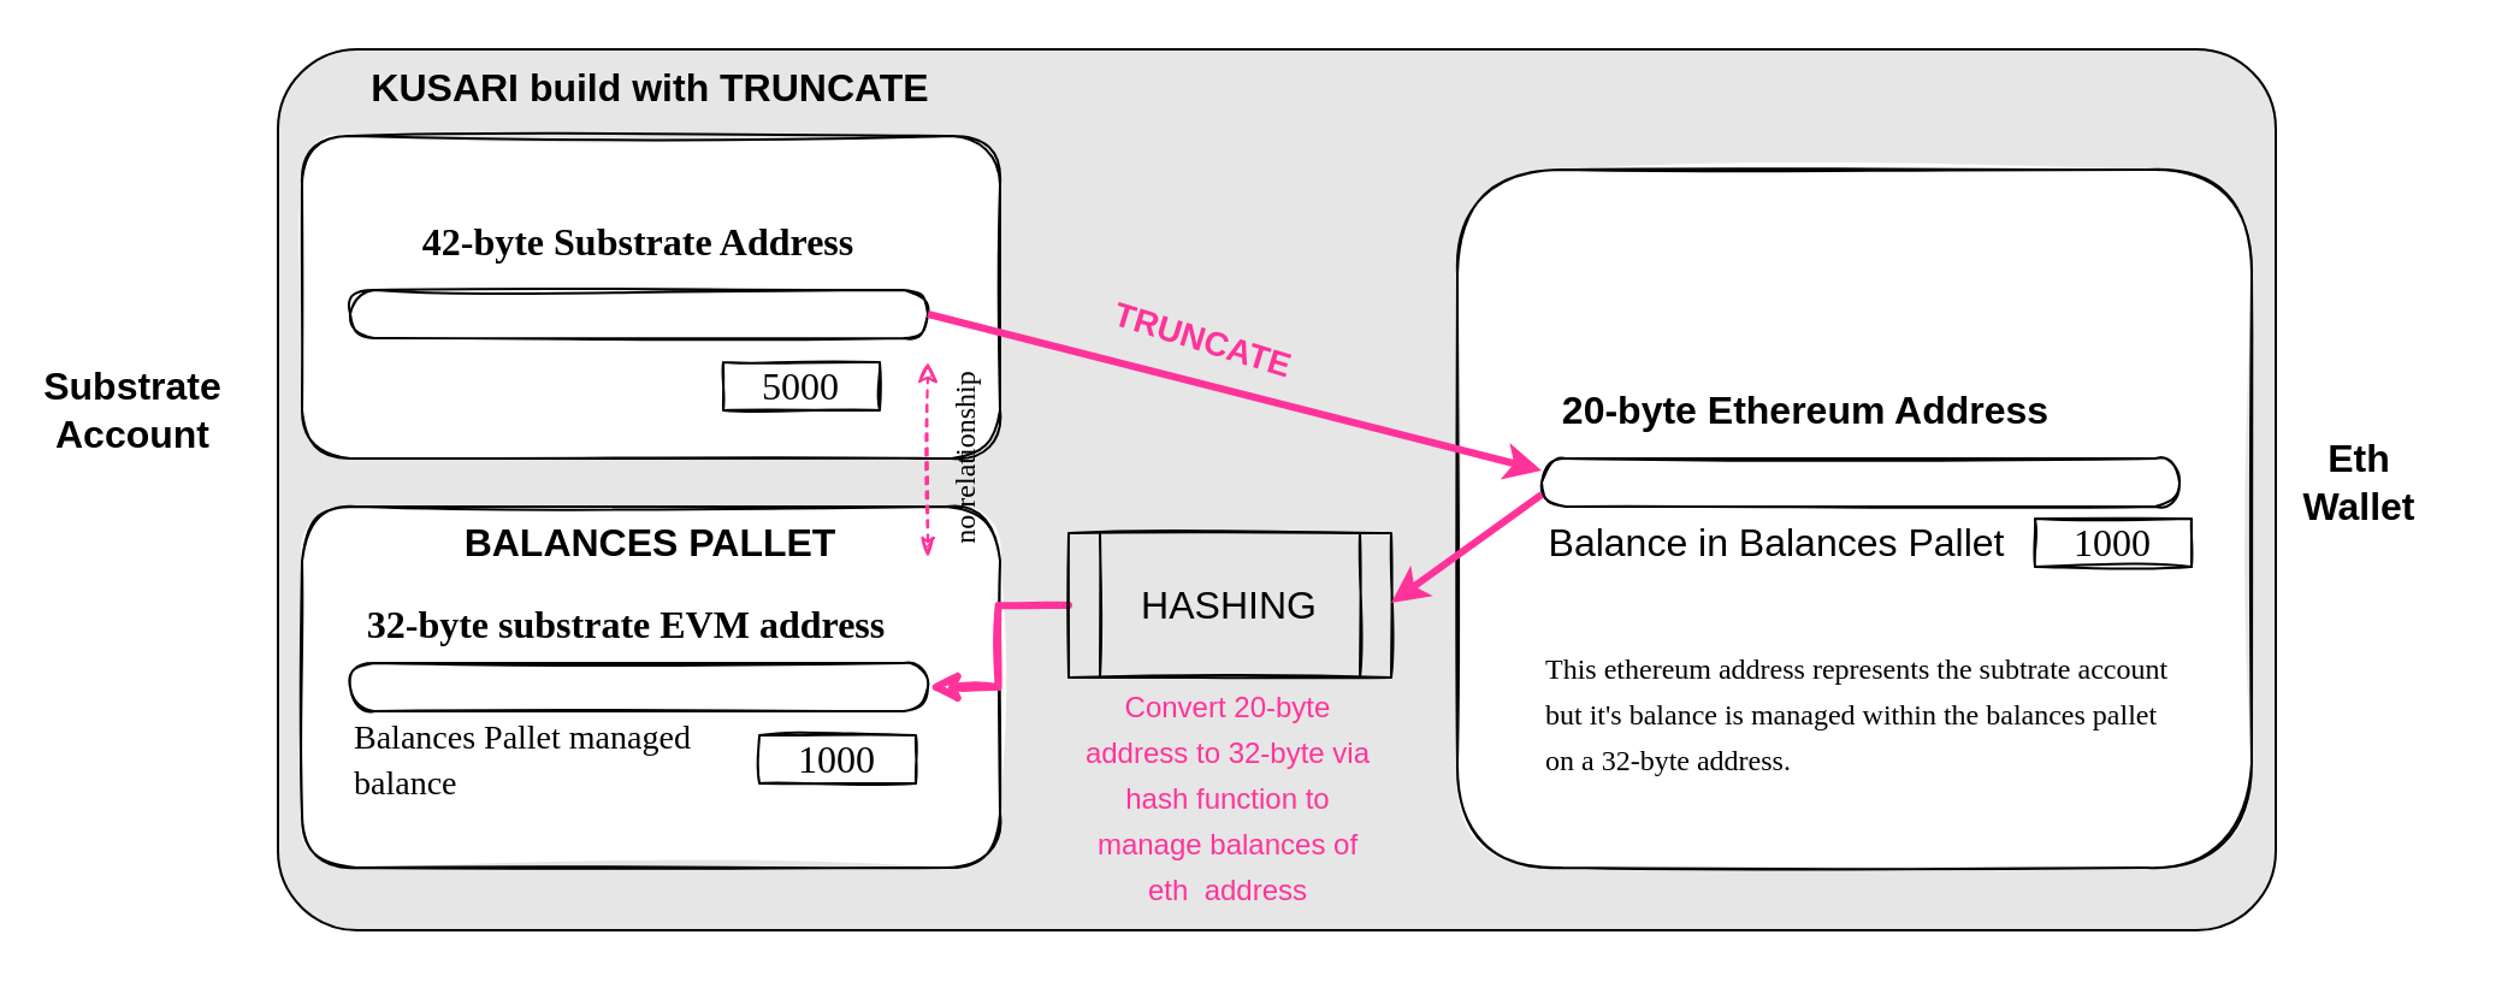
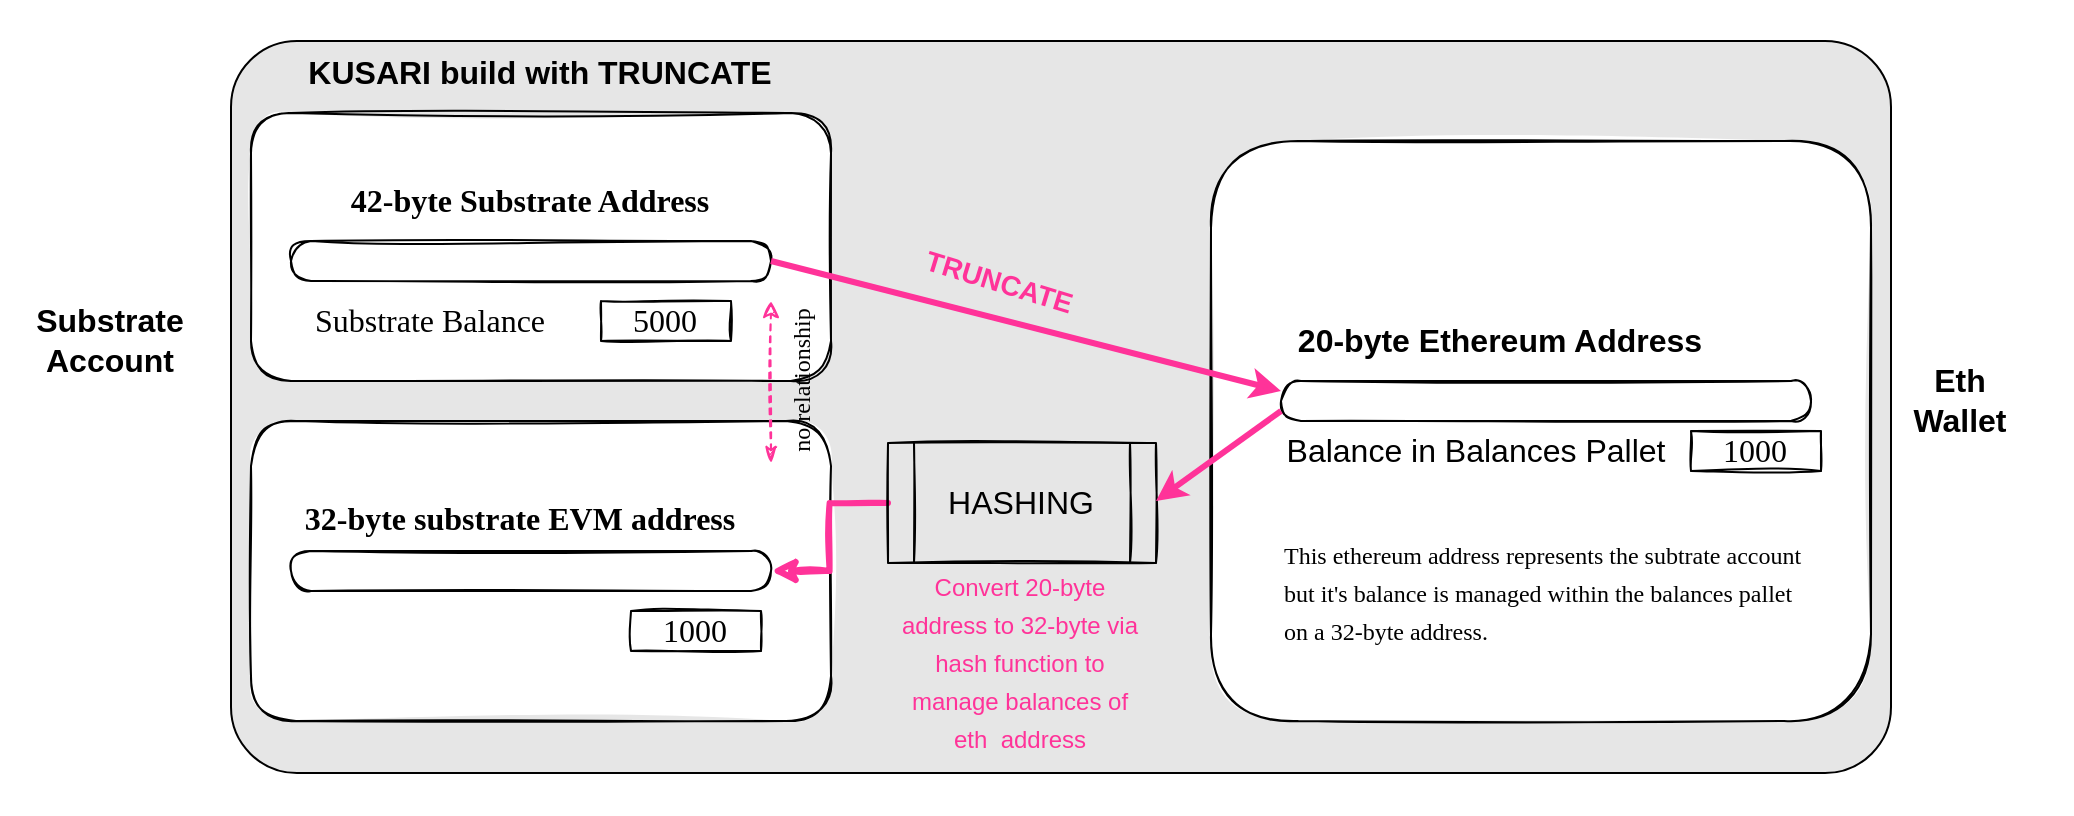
  <mxCell id="0" />
  <mxCell id="1" parent="0" />
  <mxCell id="2" value="" style="rounded=1;whiteSpace=wrap;html=1;shadow=0;glass=0;sketch=0;fontFamily=Helvetica;fontSize=15;fontColor=#000000;strokeColor=#000000;align=center;arcSize=9;fillColor=#E6E6E6;" vertex="1" parent="1"><mxGeometry y="20" width="830" height="366" as="geometry" x="115" /></mxCell>
  <mxCell id="3" value="" style="rounded=1;whiteSpace=wrap;html=1;shadow=0;sketch=1;fontSize=16;fontColor=#000000;strokeColor=#000000;align=center;glass=0;fillColor=#FFFFFF;" vertex="1" parent="1"><mxGeometry x="125" y="210" width="290" height="150" as="geometry" /></mxCell>
  <mxCell id="4" value="" style="rounded=1;whiteSpace=wrap;html=1;shadow=0;sketch=1;fontSize=16;fontColor=#000000;strokeColor=#000000;align=center;glass=0;fillColor=#FFFFFF;" vertex="1" parent="1"><mxGeometry x="125" y="56" width="290" height="134" as="geometry" /></mxCell>
  <mxCell id="5" value="" style="rounded=1;whiteSpace=wrap;html=1;shadow=0;sketch=1;fontSize=16;fontColor=#000000;strokeColor=#000000;align=center;glass=0;fillColor=#FFFFFF;" vertex="1" parent="1"><mxGeometry x="605" y="70" width="330" height="290" as="geometry" /></mxCell>
  <mxCell id="6" value="" style="rounded=1;whiteSpace=wrap;html=1;shadow=0;glass=0;sketch=1;fontSize=16;fontColor=#000000;strokeColor=#000000;fillColor=none;align=center;arcSize=50;" vertex="1" parent="1"><mxGeometry x="145" y="120" width="240" height="20" as="geometry" /></mxCell>
  <mxCell id="7" value="42-byte Substrate Address" style="text;html=1;strokeColor=none;fillColor=none;align=center;verticalAlign=middle;whiteSpace=wrap;rounded=0;shadow=0;glass=0;sketch=1;fontSize=16;fontColor=#000000;fontFamily=Nunito;fontSource=https%3A%2F%2Ffonts.googleapis.com%2Fcss%3Ffamily%3DNunito;fontStyle=1" vertex="1" parent="1"><mxGeometry x="140" y="90" width="250" height="20" as="geometry" /></mxCell>
  <mxCell id="8" value="" style="rounded=1;whiteSpace=wrap;html=1;shadow=0;glass=0;sketch=1;fontSize=16;fontColor=#000000;strokeColor=#000000;fillColor=none;align=center;arcSize=50;" vertex="1" parent="1"><mxGeometry x="640" y="190" width="265" height="20" as="geometry" /></mxCell>
  <mxCell id="9" value="20-byte Ethereum Address" style="text;html=1;strokeColor=none;fillColor=none;align=center;verticalAlign=middle;whiteSpace=wrap;rounded=0;shadow=0;glass=0;sketch=1;fontSize=16;fontColor=#000000;fontFamily=Helvetica;fontStyle=1" vertex="1" parent="1"><mxGeometry x="625" y="160" width="250" height="20" as="geometry" /></mxCell>
  <mxCell id="10" value="&lt;font style=&quot;font-size: 14px&quot; color=&quot;#ff3399&quot;&gt;TRUNCATE&lt;/font&gt;" style="text;html=1;strokeColor=none;fillColor=none;align=center;verticalAlign=middle;whiteSpace=wrap;rounded=0;shadow=0;glass=0;sketch=1;fontSize=16;fontColor=#000000;fontFamily=Helvetica;fontStyle=1;rotation=17;" vertex="1" parent="1"><mxGeometry x="415" y="130" width="170" height="20" as="geometry" /></mxCell>
  <mxCell id="11" value="Balance in Balances Pallet" style="text;html=1;strokeColor=none;fillColor=none;align=center;verticalAlign=middle;whiteSpace=wrap;rounded=0;shadow=0;glass=0;sketch=1;fontSize=16;fontColor=#000000;fontFamily=Helvetica;fontStyle=0" vertex="1" parent="1"><mxGeometry x="638" y="215" width="200" height="20" as="geometry" /></mxCell>
  <mxCell id="12" value="&lt;font face=&quot;Nunito&quot; data-font-src=&quot;https://fonts.googleapis.com/css?family=Nunito&quot;&gt;1000&lt;/font&gt;" style="rounded=0;whiteSpace=wrap;html=1;shadow=0;glass=0;sketch=1;fontSize=16;fontColor=#000000;strokeColor=#000000;fillColor=none;align=center;" vertex="1" parent="1"><mxGeometry x="845" y="215" width="65" height="20" as="geometry" /></mxCell>
  <mxCell id="13" style="edgeStyle=orthogonalEdgeStyle;rounded=0;sketch=1;orthogonalLoop=1;jettySize=auto;html=1;exitX=0;exitY=0.5;exitDx=0;exitDy=0;entryX=1;entryY=0.5;entryDx=0;entryDy=0;fontSize=16;fontColor=#000000;strokeColor=#FF3399;strokeWidth=3;" edge="1" parent="1" source="14" target="16"><mxGeometry relative="1" as="geometry" /></mxCell>
  <mxCell id="14" value="HASHING" style="shape=process;whiteSpace=wrap;html=1;backgroundOutline=1;shadow=0;glass=0;sketch=1;fontSize=16;fontColor=#000000;strokeColor=#000000;fillColor=none;align=center;fontFamily=Helvetica;" vertex="1" parent="1"><mxGeometry x="443.5" y="221" width="134" height="60" as="geometry" /></mxCell>
  <mxCell id="15" style="edgeStyle=orthogonalEdgeStyle;rounded=0;sketch=1;orthogonalLoop=1;jettySize=auto;html=1;fontSize=16;fontColor=#000000;strokeColor=#FF3399;strokeWidth=1;startArrow=classicThin;startFill=1;dashed=1;" edge="1" parent="1"><mxGeometry relative="1" as="geometry"><mxPoint x="385" y="231" as="sourcePoint" /><mxPoint x="385" y="150" as="targetPoint" /></mxGeometry></mxCell>
  <mxCell id="16" value="" style="rounded=1;whiteSpace=wrap;html=1;shadow=0;glass=0;sketch=1;fontSize=16;fontColor=#000000;strokeColor=#000000;fillColor=none;align=center;arcSize=50;" vertex="1" parent="1"><mxGeometry x="145" y="275" width="240" height="20" as="geometry" /></mxCell>
  <mxCell id="17" value="32-byte substrate EVM address" style="text;html=1;strokeColor=none;fillColor=none;align=center;verticalAlign=middle;whiteSpace=wrap;rounded=0;shadow=0;glass=0;sketch=1;fontSize=16;fontColor=#000000;fontFamily=Nunito;fontSource=https%3A%2F%2Ffonts.googleapis.com%2Fcss%3Ffamily%3DNunito;fontStyle=1" vertex="1" parent="1"><mxGeometry x="135" y="249" width="250" height="20" as="geometry" /></mxCell>
  <mxCell id="18" value="&lt;font face=&quot;Nunito&quot; data-font-src=&quot;https://fonts.googleapis.com/css?family=Nunito&quot;&gt;1000&lt;/font&gt;" style="rounded=0;whiteSpace=wrap;html=1;shadow=0;glass=0;sketch=1;fontSize=16;fontColor=#000000;strokeColor=#000000;fillColor=none;align=center;" vertex="1" parent="1"><mxGeometry x="315" y="305" width="65" height="20" as="geometry" /></mxCell>
  <mxCell id="19" value="&lt;font face=&quot;Nunito&quot; data-font-src=&quot;https://fonts.googleapis.com/css?family=Nunito&quot;&gt;5000&lt;/font&gt;" style="rounded=0;whiteSpace=wrap;html=1;shadow=0;glass=0;sketch=1;fontSize=16;fontColor=#000000;strokeColor=#000000;fillColor=none;align=center;" vertex="1" parent="1"><mxGeometry x="300" y="150" width="65" height="20" as="geometry" /></mxCell>
+ <mxCell id="20" value="&lt;font face=&quot;Nunito&quot; data-font-src=&quot;https://fonts.googleapis.com/css?family=Nunito&quot;&gt;Substrate Balance&lt;/font&gt;" style="rounded=0;whiteSpace=wrap;html=1;shadow=0;glass=0;sketch=1;fontSize=16;fillColor=none;align=center;strokeColor=none;fontColor=#000000;" vertex="1" parent="1"><mxGeometry x="140" y="150" width="150" height="20" as="geometry" /></mxCell>
  <mxCell id="21" value="&lt;font face=&quot;Nunito&quot; data-font-src=&quot;https://fonts.googleapis.com/css?family=Nunito&quot; style=&quot;font-size: 12px&quot;&gt;no relationship&lt;/font&gt;" style="rounded=0;whiteSpace=wrap;html=1;shadow=0;glass=0;sketch=1;fontSize=16;fillColor=none;align=center;strokeColor=none;fontColor=#000000;rotation=-90;" vertex="1" parent="1"><mxGeometry x="349" y="180" width="100" height="20" as="geometry" /></mxCell>
  <mxCell id="22" value="&lt;font face=&quot;Helvetica&quot;&gt;KUSARI build with TRUNCATE&lt;/font&gt;" style="text;html=1;strokeColor=none;fillColor=none;align=center;verticalAlign=middle;whiteSpace=wrap;rounded=0;shadow=0;glass=0;sketch=1;fontSize=16;fontColor=#000000;fontFamily=Nunito;fontSource=https%3A%2F%2Ffonts.googleapis.com%2Fcss%3Ffamily%3DNunito;fontStyle=1" vertex="1" parent="1"><mxGeometry x="130" y="26" width="280" height="20" as="geometry" /></mxCell>
- <mxCell id="23" value="&lt;font face=&quot;Nunito&quot; data-font-src=&quot;https://fonts.googleapis.com/css?family=Nunito&quot; style=&quot;font-size: 14px&quot;&gt;Balances Pallet managed balance&lt;/font&gt;" style="rounded=0;whiteSpace=wrap;html=1;shadow=0;glass=0;sketch=1;fontSize=15;fillColor=none;align=left;strokeColor=none;fontColor=#000000;" vertex="1" parent="1"><mxGeometry x="145" y="305" width="150" height="20" as="geometry" /></mxCell>
  <mxCell id="24" value="Substrate Account" style="text;html=1;strokeColor=none;fillColor=none;align=center;verticalAlign=middle;whiteSpace=wrap;rounded=0;shadow=0;glass=0;sketch=1;fontFamily=Helvetica;fontSize=16;fontColor=#000000;fontStyle=1" vertex="1" parent="1"><mxGeometry x="20" y="160" width="70" height="20" as="geometry" /></mxCell>
  <mxCell id="25" value="Eth Wallet" style="text;html=1;strokeColor=none;fillColor=none;align=center;verticalAlign=middle;whiteSpace=wrap;rounded=0;shadow=0;glass=0;sketch=1;fontFamily=Helvetica;fontSize=16;fontColor=#000000;fontStyle=1" vertex="1" parent="1"><mxGeometry x="945" y="190" width="70" height="20" as="geometry" /></mxCell>
  <mxCell id="26" value="" style="endArrow=classic;html=1;fontFamily=Helvetica;fontSize=16;fontColor=#000000;strokeColor=#FF3399;strokeWidth=3;exitX=1;exitY=0.5;exitDx=0;exitDy=0;entryX=0;entryY=0.25;entryDx=0;entryDy=0;" edge="1" parent="1" source="6" target="8"><mxGeometry width="50" height="50" relative="1" as="geometry"><mxPoint x="455" y="260" as="sourcePoint" /><mxPoint x="505" y="210" as="targetPoint" /></mxGeometry></mxCell>
  <mxCell id="27" value="" style="endArrow=classic;html=1;fontFamily=Helvetica;fontSize=16;fontColor=#000000;strokeColor=#FF3399;strokeWidth=3;exitX=0;exitY=0.75;exitDx=0;exitDy=0;entryX=1;entryY=0.483;entryDx=0;entryDy=0;entryPerimeter=0;" edge="1" parent="1" source="8" target="14"><mxGeometry width="50" height="50" relative="1" as="geometry"><mxPoint x="405" y="350" as="sourcePoint" /><mxPoint x="625" y="405" as="targetPoint" /></mxGeometry></mxCell>
  <mxCell id="28" value="&lt;div&gt;&lt;span style=&quot;font-size: 12px ; font-weight: normal ; color: rgb(255 , 51 , 153)&quot;&gt;Convert 20-byte address to 32-byte via hash function to manage balances of eth&amp;nbsp; address&lt;/span&gt;&lt;/div&gt;" style="text;html=1;strokeColor=none;fillColor=none;align=center;verticalAlign=middle;whiteSpace=wrap;rounded=0;shadow=0;glass=0;sketch=1;fontSize=16;fontColor=#000000;fontFamily=Helvetica;fontStyle=1;rotation=0;" vertex="1" parent="1"><mxGeometry x="445" y="285" width="130" height="90" as="geometry" /></mxCell>
- <mxCell id="29" value="&lt;font face=&quot;Helvetica&quot;&gt;BALANCES PALLET&lt;/font&gt;" style="text;html=1;strokeColor=none;fillColor=none;align=center;verticalAlign=middle;whiteSpace=wrap;rounded=0;shadow=0;glass=0;sketch=1;fontSize=16;fontColor=#000000;fontFamily=Nunito;fontSource=https%3A%2F%2Ffonts.googleapis.com%2Fcss%3Ffamily%3DNunito;fontStyle=1" vertex="1" parent="1"><mxGeometry x="175" y="215" width="190" height="20" as="geometry" /></mxCell>
  <mxCell id="30" value="&lt;font face=&quot;Nunito&quot; data-font-src=&quot;https://fonts.googleapis.com/css?family=Nunito&quot; style=&quot;font-size: 12px&quot;&gt;This ethereum address represents the subtrate account but it's balance is managed within the balances pallet on a 32-byte address.&lt;/font&gt;" style="rounded=0;whiteSpace=wrap;html=1;shadow=0;glass=0;sketch=1;fontSize=16;fillColor=none;align=left;strokeColor=none;fontColor=#000000;" vertex="1" parent="1"><mxGeometry x="640" y="285" width="265" height="20" as="geometry" /></mxCell>
